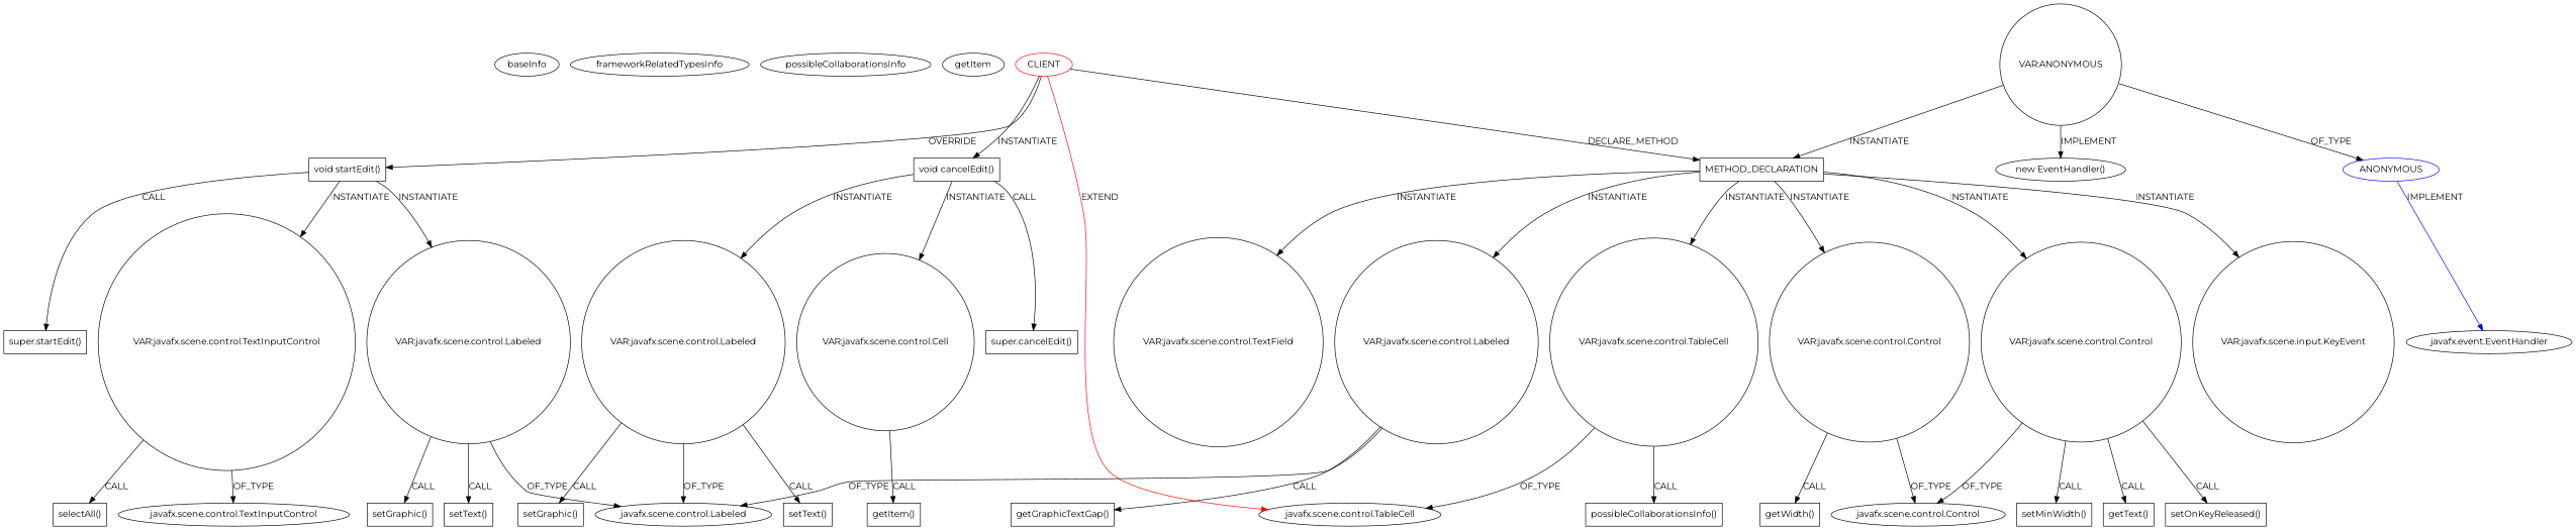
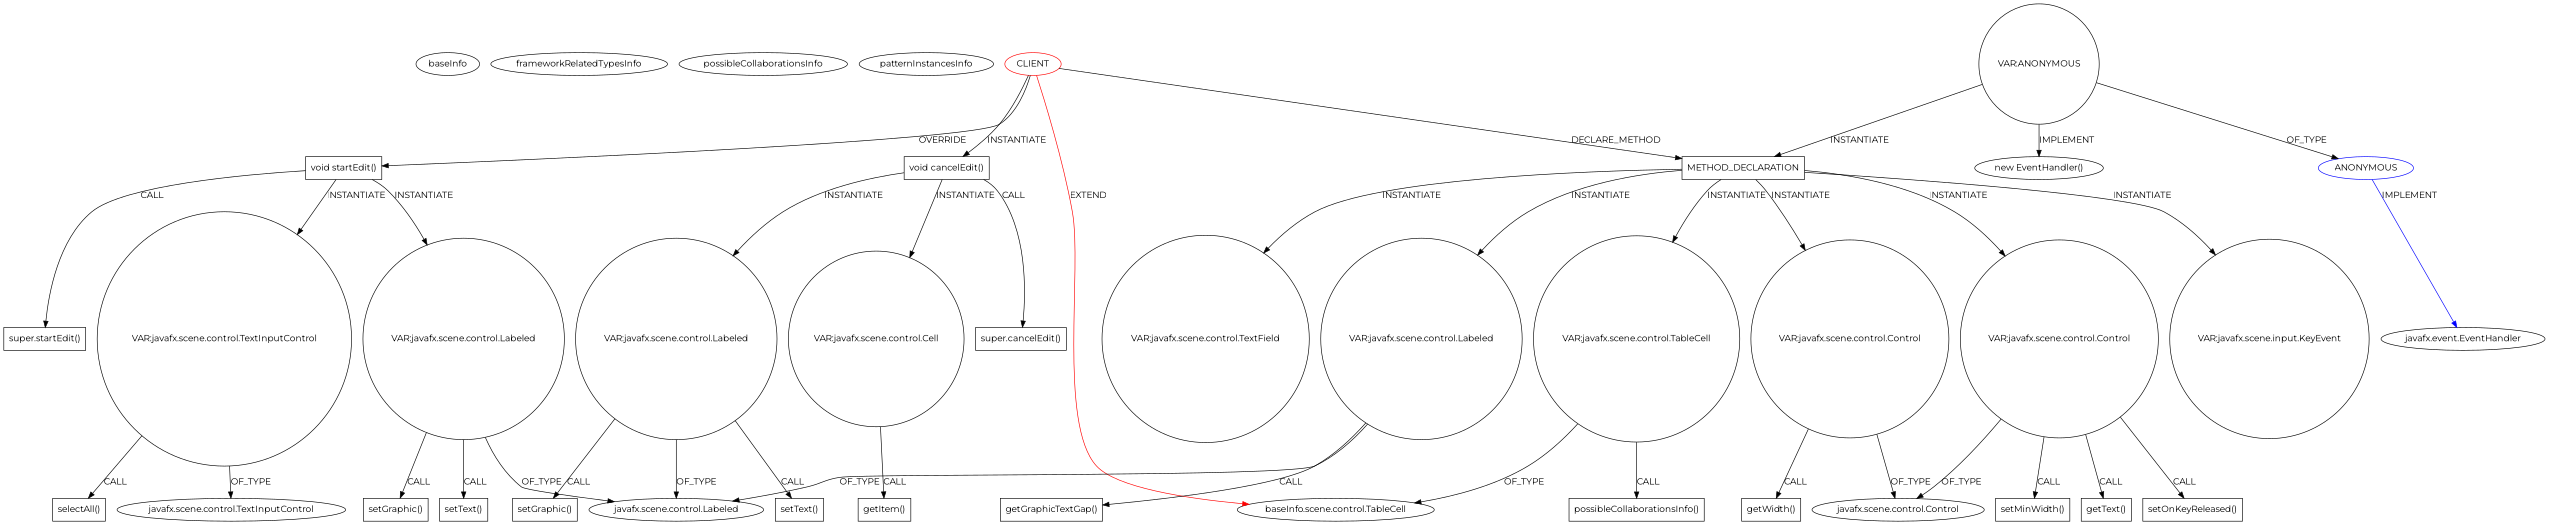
  digraph {
    fontname=Montserrat
    node [fontname=Montserrat isFrameworkType=false shape=box vertexType=INSIDE_CALL]
    edge [fontname=Montserrat]
    baseInfo [category=pattern graphId=2627 isAnonymous=false possibleRelation=true isFrameworkType="" shape="" vertexType=""]
    frameworkRelatedTypesInfo [0="javafx.scene.control.TableCell" isFrameworkType="" shape="" vertexType=""]
    possibleCollaborationsInfo [0="2627~INSTANTIATION-CLIENT_METHOD_DECLARATION-~javafx.scene.control.TableCell ~javafx.event.EventHandler ~false~true" isFrameworkType="" shape="" vertexType=""]
-   patternInstancesInfo [0="hock323-eventManager~/hock323-eventManager/EventManager-master/src/eventManager/fx/EditingPrizeCell.java~EditingPrizeCell~3043" 1="hock323-eventManager~/hock323-eventManager/EventManager-master/src/eventManager/fx/EditingStringAnnouncementCell.java~EditingStringAnnouncementCell~3048" 2="hock323-eventManager~/hock323-eventManager/EventManager-master/src/eventManager/fx/EditingIntegerPrizeCell.java~EditingIntegerPrizeCell~3041" 3="gleba-cppoints~/gleba-cppoints/cppoints-master/src/cpapp/view/EditTableController.java~EditingCell~2755" 4="hock323-eventManager~/hock323-eventManager/EventManager-master/src/eventManager/fx/EditingIntegerChopCell.java~EditingIntegerChopCell~3039" 5="JeremieAstray-studentScoreAnalysis~/JeremieAstray-studentScoreAnalysis/studentScoreAnalysis-master/src/com/jeremie/scoreAnalysis/view/ScoreEditingCell.java~ScoreEditingCell~619" label=getItem isFrameworkType="" shape="" vertexType=""]
+   patternInstancesInfo [0="hock323-eventManager~/hock323-eventManager/EventManager-master/src/eventManager/fx/EditingPrizeCell.java~EditingPrizeCell~3043" 1="hock323-eventManager~/hock323-eventManager/EventManager-master/src/eventManager/fx/EditingStringAnnouncementCell.java~EditingStringAnnouncementCell~3048" 2="hock323-eventManager~/hock323-eventManager/EventManager-master/src/eventManager/fx/EditingIntegerPrizeCell.java~EditingIntegerPrizeCell~3041" 3="gleba-cppoints~/gleba-cppoints/cppoints-master/src/cpapp/view/EditTableController.java~EditingCell~2755" 4="hock323-eventManager~/hock323-eventManager/EventManager-master/src/eventManager/fx/EditingIntegerChopCell.java~EditingIntegerChopCell~3039" 5="JeremieAstray-studentScoreAnalysis~/JeremieAstray-studentScoreAnalysis/studentScoreAnalysis-master/src/com/jeremie/scoreAnalysis/view/ScoreEditingCell.java~ScoreEditingCell~619" isFrameworkType="" shape="" vertexType=""]
    n5 [label="super.cancelEdit()" vertexType=SUPER_CALL]
    n6 [label="void cancelEdit()" vertexType=OVERRIDING_METHOD_DECLARATION]
    n7 [label="VAR:javafx.scene.control.Cell" shape=circle vertexType=VARIABLE_EXPRESION]
    n8 [label="VAR:javafx.scene.control.Labeled" shape=circle vertexType=VARIABLE_EXPRESION]
    n9 [label="getItem()"]
    n10 [label="javafx.scene.control.Labeled" vertexType=FRAMEWORK_CLASS_TYPE shape=""]
    n11 [label="setGraphic()"]
    n12 [label="setText()"]
    n13 [color=red label=CLIENT vertexType=ROOT_CLIENT_CLASS_DECLARATION shape=""]
-   n14 [label="javafx.scene.control.TableCell" vertexType=FRAMEWORK_CLASS_TYPE shape=""]
+   n14 [label="baseInfo.scene.control.TableCell" vertexType=FRAMEWORK_CLASS_TYPE shape=""]
    n15 [label=METHOD_DECLARATION vertexType=CLIENT_METHOD_DECLARATION]
    n16 [label="void startEdit()" vertexType=OVERRIDING_METHOD_DECLARATION]
    n17 [label="VAR:javafx.scene.control.TextField" shape=circle vertexType=VARIABLE_EXPRESION]
    n18 [label="VAR:javafx.scene.control.Labeled" shape=circle vertexType=VARIABLE_EXPRESION]
    n19 [label="VAR:javafx.scene.control.TableCell" shape=circle vertexType=VARIABLE_EXPRESION]
    n20 [label="VAR:javafx.scene.control.Control" shape=circle vertexType=VARIABLE_EXPRESION]
    n21 [label="VAR:javafx.scene.control.Control" shape=circle vertexType=VARIABLE_EXPRESION]
    n22 [label="VAR:javafx.scene.input.KeyEvent" shape=circle vertexType=VARIABLE_EXPRESION]
    n23 [label="VAR:javafx.scene.control.Labeled" shape=circle vertexType=VARIABLE_EXPRESION]
    n24 [label="super.startEdit()" vertexType=SUPER_CALL]
    n25 [label="VAR:javafx.scene.control.TextInputControl" shape=circle vertexType=VARIABLE_EXPRESION]
    n26 [label="VAR:ANONYMOUS" shape=circle vertexType=VARIABLE_EXPRESION]
    n27 [color=blue label=ANONYMOUS vertexType=REFERENCE_ANONYMOUS_DECLARATION shape=""]
    n28 [label="new EventHandler()" vertexType=CONSTRUCTOR_CALL shape=""]
    n29 [label="getGraphicTextGap()"]
    n30 [label="possibleCollaborationsInfo()"]
    n31 [label="javafx.scene.control.Control" vertexType=FRAMEWORK_CLASS_TYPE shape=""]
    n32 [label="getText()"]
    n33 [label="setOnKeyReleased()"]
    n34 [label="setMinWidth()"]
    n35 [label="getWidth()"]
    n36 [label="javafx.event.EventHandler" vertexType=FRAMEWORK_INTERFACE_TYPE shape=""]
    n37 [label="setGraphic()"]
    n38 [label="setText()"]
    n39 [label="selectAll()"]
    n40 [label="javafx.scene.control.TextInputControl" vertexType=FRAMEWORK_CLASS_TYPE shape=""]
    n6 -> n5 [label=CALL]
    n6 -> n7 [label=INSTANTIATE]
    n6 -> n8 [label=INSTANTIATE]
    n7 -> n9 [label=CALL]
    n8 -> n10 [label=OF_TYPE]
    n8 -> n11 [label=CALL]
    n8 -> n12 [label=CALL]
    n13 -> n6 [label=INSTANTIATE]
    n13 -> n14 [color=red label=EXTEND]
    n13 -> n15 [label=DECLARE_METHOD]
    n13 -> n16 [label=OVERRIDE]
    n15 -> n17 [label=INSTANTIATE]
    n15 -> n18 [label=INSTANTIATE]
    n15 -> n19 [label=INSTANTIATE]
    n15 -> n20 [label=INSTANTIATE]
    n15 -> n21 [label=INSTANTIATE]
    n15 -> n22 [label=INSTANTIATE]
    n16 -> n23 [label=INSTANTIATE]
    n16 -> n24 [label=CALL]
    n16 -> n25 [label=INSTANTIATE]
    n18 -> n10 [label=OF_TYPE]
    n18 -> n29 [label=CALL]
    n19 -> n14 [label=OF_TYPE]
    n19 -> n30 [label=CALL]
    n20 -> n31 [label=OF_TYPE]
    n20 -> n32 [label=CALL]
    n20 -> n33 [label=CALL]
    n20 -> n34 [label=CALL]
    n21 -> n31 [label=OF_TYPE]
    n21 -> n35 [label=CALL]
    n23 -> n10 [label=OF_TYPE]
    n23 -> n37 [label=CALL]
    n23 -> n38 [label=CALL]
    n25 -> n39 [label=CALL]
    n25 -> n40 [label=OF_TYPE]
    n26 -> n15 [label=INSTANTIATE]
    n26 -> n27 [label=OF_TYPE]
    n26 -> n28 [label=IMPLEMENT]
    n27 -> n36 [color=blue label=IMPLEMENT]
  }
